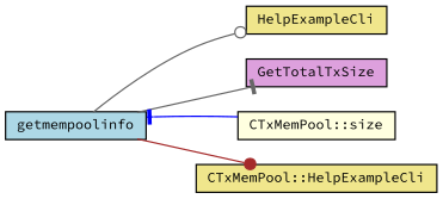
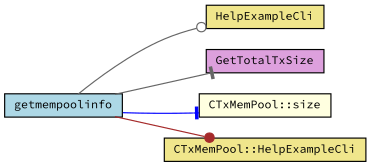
  digraph {
    fontname="Source Code Pro"
    rankdir=LR
    node [color=black fillcolor=khaki fontname="Source Code Pro" fontsize=10 shape=record style=filled]
    edge [arrowhead=tee color=gray40 fontname="Source Code Pro" fontsize=10 labelfontname=Helvetica labelfontsize=10 style=solid]
    n1 [fillcolor=lightblue fontcolor=black height=0.2 label=getmempoolinfo width=0.4]
    n2 [height=0.2 label=HelpExampleCli width=0.4]
    n3 [fillcolor=plum height=0.2 label=GetTotalTxSize width=0.4]
    n4 [fillcolor=lightyellow height=0.2 label="CTxMemPool::size" width=0.4]
    n5 [height=0.2 label="CTxMemPool::HelpExampleCli" width=0.4]
    n1 -> n2 [arrowhead=odot]
    n1 -> n3
-   n4 -> n1 [color=blue]
+   n1 -> n4 [color=blue]
    n1 -> n5 [arrowhead=dot color=brown]
  }
